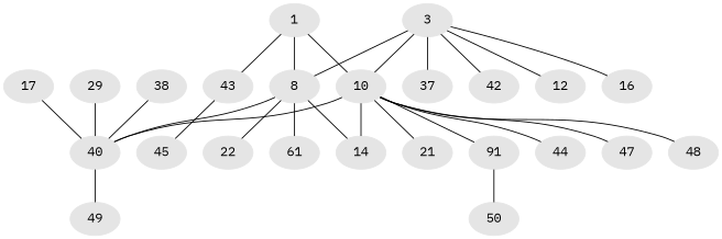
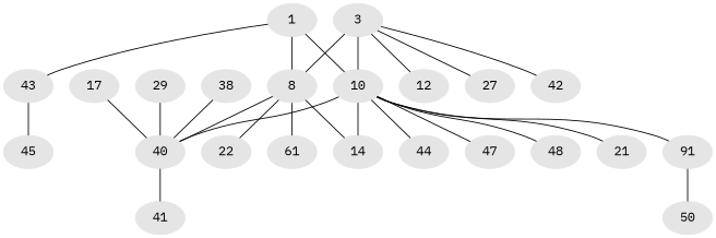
  graph {
    fontname="IBM Plex Mono"
    node [color=gray90 fontname="IBM Plex Mono" style=filled]
    edge [fontname="IBM Plex Mono"]
    8 [super="+4"]
    14
    22
    n4 [label=61]
    40 [super="+11+7"]
    1
    10 [super="+6+5"]
    43 [super="+32"]
    21
    n10 [label=91 super="+27"]
    44 [super="+35"]
    47 [super="+39"]
    48 [super="+36"]
    45
    3
    12
-   16
-   37
+   37 [label=27]
    42 [super="+28+30+34"]
-   49 [super="+15"]
+   49 [super="+15" label=41]
    50
    17
    29 [super="+20"]
    38
    8 -- 14
    8 -- 22
    8 -- n4
    8 -- 40
    40 -- 49
    1 -- 8 [weight=2]
    1 -- 10 [weight=2]
    1 -- 43
    10 -- 14
    10 -- 40 [weight=3]
    10 -- 21
    10 -- n10
    10 -- 44
    10 -- 47
    10 -- 48
    43 -- 45
    n10 -- 50
    3 -- 8
    3 -- 10 [weight=2]
    3 -- 12
-   3 -- 16
    3 -- 37
    3 -- 42
    17 -- 40
    29 -- 40
    38 -- 40
  }
